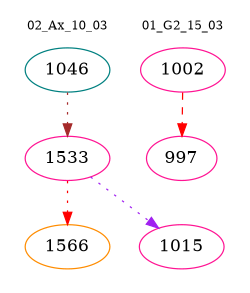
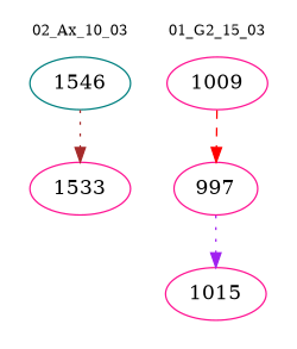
  digraph {
    fontname="DejaVu Serif"
    node [color=deeppink fontname="DejaVu Serif"]
    edge [color=red fontname="DejaVu Serif" style=dotted]
-   n1 [color=teal label=1046]
+   n1 [color=teal label=1546]
    n2 [label=1533]
-   n3 [color=darkorange label=1566]
-   n4 [label=1002]
+   n4 [label=1009]
    n5 [label=997]
    n6 [label=1015]
    subgraph cluster_1 {
      color=white
      fontsize=10
      label="02_Ax_10_03"
      n1
      n2
-     n3
    }
    subgraph cluster_2 {
      color=white
      fontsize=10
      label="01_G2_15_03"
      n4
      n5
      n6
    }
    n1 -> n2 [color=brown]
-   n2 -> n3
    n4 -> n5 [style=dashed]
-   n2 -> n6 [color=purple]
+   n5 -> n6 [color=purple]
  }
